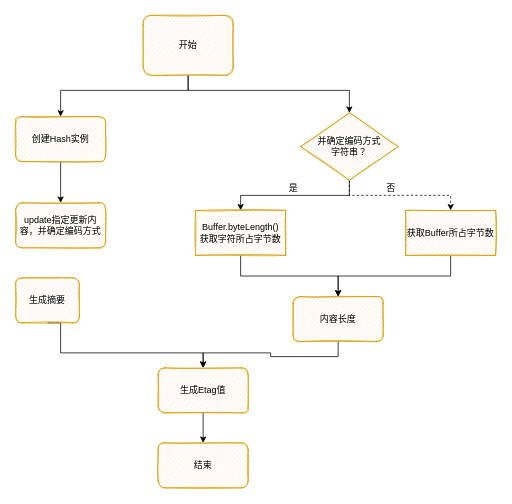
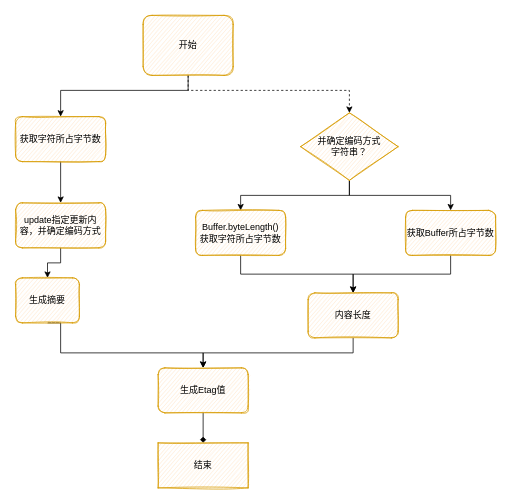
  <mxCell id="0" />
  <mxCell id="1" parent="0" />
  <mxCell id="2" style="edgeStyle=orthogonalEdgeStyle;rounded=0;orthogonalLoop=1;jettySize=auto;html=1;exitX=0.5;exitY=1;exitDx=0;exitDy=0;entryX=0.5;entryY=0;entryDx=0;entryDy=0;" edge="1" parent="1" source="4" target="6"><mxGeometry relative="1" as="geometry"><Array as="points"><mxPoint x="250" y="120" /><mxPoint x="80" y="120" /></Array></mxGeometry></mxCell>
- <mxCell id="3" style="edgeStyle=orthogonalEdgeStyle;rounded=0;orthogonalLoop=1;jettySize=auto;html=1;exitX=0.5;exitY=1;exitDx=0;exitDy=0;" edge="1" parent="1" source="4" target="13"><mxGeometry relative="1" as="geometry"><Array as="points"><mxPoint x="250" y="120" /><mxPoint x="465" y="120" /></Array></mxGeometry></mxCell>
+ <mxCell id="3" style="edgeStyle=orthogonalEdgeStyle;rounded=0;orthogonalLoop=1;jettySize=auto;html=1;exitX=0.5;exitY=1;exitDx=0;exitDy=0;dashed=1;" edge="1" parent="1" source="4" target="13"><mxGeometry relative="1" as="geometry"><Array as="points"><mxPoint x="250" y="120" /><mxPoint x="465" y="120" /></Array></mxGeometry></mxCell>
  <mxCell id="4" value="开始" style="rounded=1;whiteSpace=wrap;html=1;shadow=0;sketch=1;fillColor=#ffe6cc;strokeColor=#d79b00;" vertex="1" parent="1"><mxGeometry x="190" y="20" width="120" height="80" as="geometry" /></mxCell>
  <mxCell id="5" style="edgeStyle=orthogonalEdgeStyle;rounded=0;orthogonalLoop=1;jettySize=auto;html=1;exitX=0.5;exitY=1;exitDx=0;exitDy=0;entryX=0.5;entryY=0;entryDx=0;entryDy=0;" edge="1" parent="1" source="6" target="8"><mxGeometry relative="1" as="geometry" /></mxCell>
- <mxCell id="6" value="创建Hash实例" style="rounded=1;whiteSpace=wrap;html=1;shadow=0;sketch=1;fillColor=#ffe6cc;strokeColor=#d79b00;" vertex="1" parent="1"><mxGeometry x="20" y="155" width="120" height="60" as="geometry" /></mxCell>
+ <mxCell id="6" value="获取字符所占字节数" style="rounded=1;whiteSpace=wrap;html=1;shadow=0;sketch=1;fillColor=#ffe6cc;strokeColor=#d79b00;" vertex="1" parent="1"><mxGeometry x="20" y="155" width="120" height="60" as="geometry" /></mxCell>
+ <mxCell id="7" style="edgeStyle=orthogonalEdgeStyle;rounded=0;orthogonalLoop=1;jettySize=auto;html=1;exitX=0.5;exitY=1;exitDx=0;exitDy=0;entryX=0.5;entryY=0;entryDx=0;entryDy=0;" edge="1" parent="1" source="8" target="10"><mxGeometry relative="1" as="geometry" /></mxCell>
  <mxCell id="8" value="update指定更新内容，并确定编码方式" style="rounded=1;whiteSpace=wrap;html=1;shadow=0;sketch=1;fillColor=#ffe6cc;strokeColor=#d79b00;" vertex="1" parent="1"><mxGeometry x="20" y="270" width="120" height="60" as="geometry" /></mxCell>
  <mxCell id="9" style="edgeStyle=orthogonalEdgeStyle;rounded=0;orthogonalLoop=1;jettySize=auto;html=1;exitX=0.5;exitY=1;exitDx=0;exitDy=0;" edge="1" parent="1" source="10" target="21"><mxGeometry relative="1" as="geometry"><Array as="points"><mxPoint x="80" y="470" /><mxPoint x="270" y="470" /></Array></mxGeometry></mxCell>
  <mxCell id="10" value="生成摘要" style="rounded=1;whiteSpace=wrap;html=1;shadow=0;sketch=1;fillColor=#ffe6cc;strokeColor=#d79b00;" vertex="1" parent="1"><mxGeometry x="20" y="370" width="85" height="60" as="geometry" /></mxCell>
  <mxCell id="11" style="edgeStyle=orthogonalEdgeStyle;rounded=0;orthogonalLoop=1;jettySize=auto;html=1;exitX=0.5;exitY=1;exitDx=0;exitDy=0;" edge="1" parent="1" source="13" target="15"><mxGeometry relative="1" as="geometry"><Array as="points"><mxPoint x="465" y="260" /><mxPoint x="320" y="260" /></Array></mxGeometry></mxCell>
- <mxCell id="12" style="edgeStyle=orthogonalEdgeStyle;rounded=0;orthogonalLoop=1;jettySize=auto;html=1;exitX=0.5;exitY=1;exitDx=0;exitDy=0;entryX=0.5;entryY=0;entryDx=0;entryDy=0;dashed=1;" edge="1" parent="1" source="13" target="17"><mxGeometry relative="1" as="geometry" /></mxCell>
+ <mxCell id="12" style="edgeStyle=orthogonalEdgeStyle;rounded=0;orthogonalLoop=1;jettySize=auto;html=1;exitX=0.5;exitY=1;exitDx=0;exitDy=0;entryX=0.5;entryY=0;entryDx=0;entryDy=0;" edge="1" parent="1" source="13" target="17"><mxGeometry relative="1" as="geometry" /></mxCell>
  <mxCell id="13" value="并确定编码方式&lt;br&gt;字符串？" style="rhombus;whiteSpace=wrap;html=1;rounded=0;shadow=0;glass=0;sketch=1;fillColor=#FFE6CC;strokeColor=#D79B00;" vertex="1" parent="1"><mxGeometry x="400" y="150" width="130" height="90" as="geometry" /></mxCell>
  <mxCell id="14" style="edgeStyle=orthogonalEdgeStyle;rounded=0;orthogonalLoop=1;jettySize=auto;html=1;exitX=0.5;exitY=1;exitDx=0;exitDy=0;" edge="1" parent="1" source="15" target="19"><mxGeometry relative="1" as="geometry" /></mxCell>
- <mxCell id="15" value="Buffer.byteLength()&lt;br&gt;获取字符所占字节数" style="whiteSpace=wrap;html=1;shadow=0;sketch=1;fillColor=#ffe6cc;strokeColor=#d79b00;rounded=0;" vertex="1" parent="1"><mxGeometry x="260" y="280" width="120" height="60" as="geometry" /></mxCell>
+ <mxCell id="15" value="Buffer.byteLength()&lt;br&gt;获取字符所占字节数" style="rounded=1;whiteSpace=wrap;html=1;shadow=0;sketch=1;fillColor=#ffe6cc;strokeColor=#d79b00;" vertex="1" parent="1"><mxGeometry x="260" y="280" width="120" height="60" as="geometry" /></mxCell>
  <mxCell id="16" style="edgeStyle=orthogonalEdgeStyle;rounded=0;orthogonalLoop=1;jettySize=auto;html=1;exitX=0.5;exitY=1;exitDx=0;exitDy=0;entryX=0.5;entryY=0;entryDx=0;entryDy=0;" edge="1" parent="1" source="17" target="19"><mxGeometry relative="1" as="geometry" /></mxCell>
- <mxCell id="17" value="获取Buffer所占字节数" style="whiteSpace=wrap;html=1;shadow=0;sketch=1;fillColor=#ffe6cc;strokeColor=#d79b00;rounded=0;" vertex="1" parent="1"><mxGeometry x="540" y="280" width="120" height="60" as="geometry" /></mxCell>
+ <mxCell id="17" value="获取Buffer所占字节数" style="rounded=1;whiteSpace=wrap;html=1;shadow=0;sketch=1;fillColor=#ffe6cc;strokeColor=#d79b00;" vertex="1" parent="1"><mxGeometry x="540" y="280" width="120" height="60" as="geometry" /></mxCell>
  <mxCell id="18" style="edgeStyle=orthogonalEdgeStyle;rounded=0;orthogonalLoop=1;jettySize=auto;html=1;exitX=0.5;exitY=1;exitDx=0;exitDy=0;" edge="1" parent="1" source="19" target="21"><mxGeometry relative="1" as="geometry" /></mxCell>
- <mxCell id="19" value="内容长度" style="rounded=1;whiteSpace=wrap;html=1;shadow=0;sketch=1;fillColor=#ffe6cc;strokeColor=#d79b00;" vertex="1" parent="1"><mxGeometry x="390" y="395" width="120" height="60" as="geometry" /></mxCell>
- <mxCell id="20" style="edgeStyle=orthogonalEdgeStyle;rounded=0;orthogonalLoop=1;jettySize=auto;html=1;exitX=0.5;exitY=1;exitDx=0;exitDy=0;" edge="1" parent="1" source="21" target="22"><mxGeometry relative="1" as="geometry" /></mxCell>
+ <mxCell id="19" value="内容长度" style="rounded=1;whiteSpace=wrap;html=1;shadow=0;sketch=1;fillColor=#ffe6cc;strokeColor=#d79b00;" vertex="1" parent="1"><mxGeometry x="410" y="390" width="120" height="60" as="geometry" /></mxCell>
+ <mxCell id="20" style="edgeStyle=orthogonalEdgeStyle;rounded=0;orthogonalLoop=1;jettySize=auto;html=1;exitX=0.5;exitY=1;exitDx=0;exitDy=0;endArrow=diamond;" edge="1" parent="1" source="21" target="22"><mxGeometry relative="1" as="geometry" /></mxCell>
  <mxCell id="21" value="生成Etag值" style="rounded=1;whiteSpace=wrap;html=1;shadow=0;sketch=1;fillColor=#ffe6cc;strokeColor=#d79b00;" vertex="1" parent="1"><mxGeometry x="210" y="490" width="120" height="60" as="geometry" /></mxCell>
- <mxCell id="22" value="结束" style="rounded=1;whiteSpace=wrap;html=1;shadow=0;sketch=1;fillColor=#ffe6cc;strokeColor=#d79b00;" vertex="1" parent="1"><mxGeometry x="210" y="590" width="120" height="60" as="geometry" /></mxCell>
- <mxCell id="23" value="是" style="text;html=1;align=center;verticalAlign=middle;resizable=0;points=[];autosize=1;strokeColor=none;fillColor=none;" vertex="1" parent="1"><mxGeometry x="375" y="240" width="30" height="20" as="geometry" /></mxCell>
- <mxCell id="24" value="否" style="text;html=1;align=center;verticalAlign=middle;resizable=0;points=[];autosize=1;strokeColor=none;fillColor=none;" vertex="1" parent="1"><mxGeometry x="505" y="240" width="30" height="20" as="geometry" /></mxCell>
+ <mxCell id="22" value="结束" style="whiteSpace=wrap;html=1;shadow=0;sketch=1;fillColor=#ffe6cc;strokeColor=#d79b00;rounded=0;" vertex="1" parent="1"><mxGeometry x="210" y="590" width="120" height="60" as="geometry" /></mxCell>
